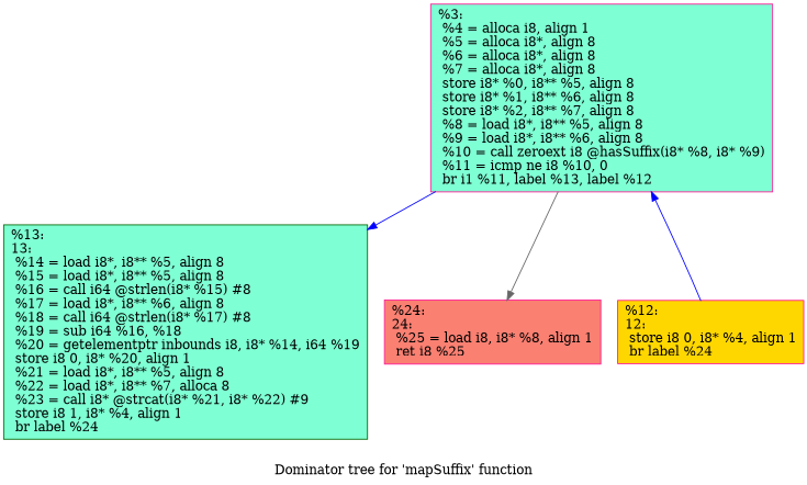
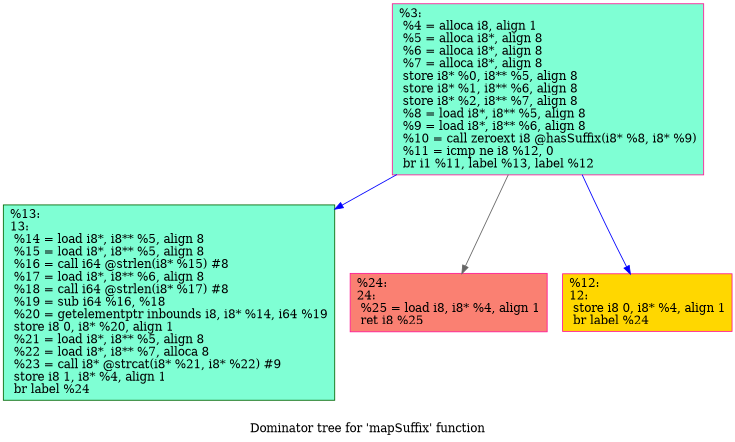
  digraph {
    label="Dominator tree for 'mapSuffix' function"
    node [color=deeppink fillcolor=aquamarine shape=record style=filled]
    edge [color=blue]
-   n1 [label="{%3:\l  %4 = alloca i8, align 1\l  %5 = alloca i8*, align 8\l  %6 = alloca i8*, align 8\l  %7 = alloca i8*, align 8\l  store i8* %0, i8** %5, align 8\l  store i8* %1, i8** %6, align 8\l  store i8* %2, i8** %7, align 8\l  %8 = load i8*, i8** %5, align 8\l  %9 = load i8*, i8** %6, align 8\l  %10 = call zeroext i8 @hasSuffix(i8* %8, i8* %9)\l  %11 = icmp ne i8 %10, 0\l  br i1 %11, label %13, label %12\l}"]
+   n1 [label="{%3:\l  %4 = alloca i8, align 1\l  %5 = alloca i8*, align 8\l  %6 = alloca i8*, align 8\l  %7 = alloca i8*, align 8\l  store i8* %0, i8** %5, align 8\l  store i8* %1, i8** %6, align 8\l  store i8* %2, i8** %7, align 8\l  %8 = load i8*, i8** %5, align 8\l  %9 = load i8*, i8** %6, align 8\l  %10 = call zeroext i8 @hasSuffix(i8* %8, i8* %9)\l  %11 = icmp ne i8 %12, 0\l  br i1 %11, label %13, label %12\l}"]
    n2 [color=darkgreen label="{%13:\l13:                                               \l  %14 = load i8*, i8** %5, align 8\l  %15 = load i8*, i8** %5, align 8\l  %16 = call i64 @strlen(i8* %15) #8\l  %17 = load i8*, i8** %6, align 8\l  %18 = call i64 @strlen(i8* %17) #8\l  %19 = sub i64 %16, %18\l  %20 = getelementptr inbounds i8, i8* %14, i64 %19\l  store i8 0, i8* %20, align 1\l  %21 = load i8*, i8** %5, align 8\l  %22 = load i8*, i8** %7, alloca 8\l  %23 = call i8* @strcat(i8* %21, i8* %22) #9\l  store i8 1, i8* %4, align 1\l  br label %24\l}"]
-   n3 [fillcolor=salmon label="{%24:\l24:                                               \l  %25 = load i8, i8* %8, align 1\l  ret i8 %25\l}"]
+   n3 [fillcolor=salmon label="{%24:\l24:                                               \l  %25 = load i8, i8* %4, align 1\l  ret i8 %25\l}"]
    n4 [fillcolor=gold label="{%12:\l12:                                               \l  store i8 0, i8* %4, align 1\l  br label %24\l}"]
    n1 -> n2
    n1 -> n3 [color=gray40]
-   n4 -> n1
+   n1 -> n4
  }
